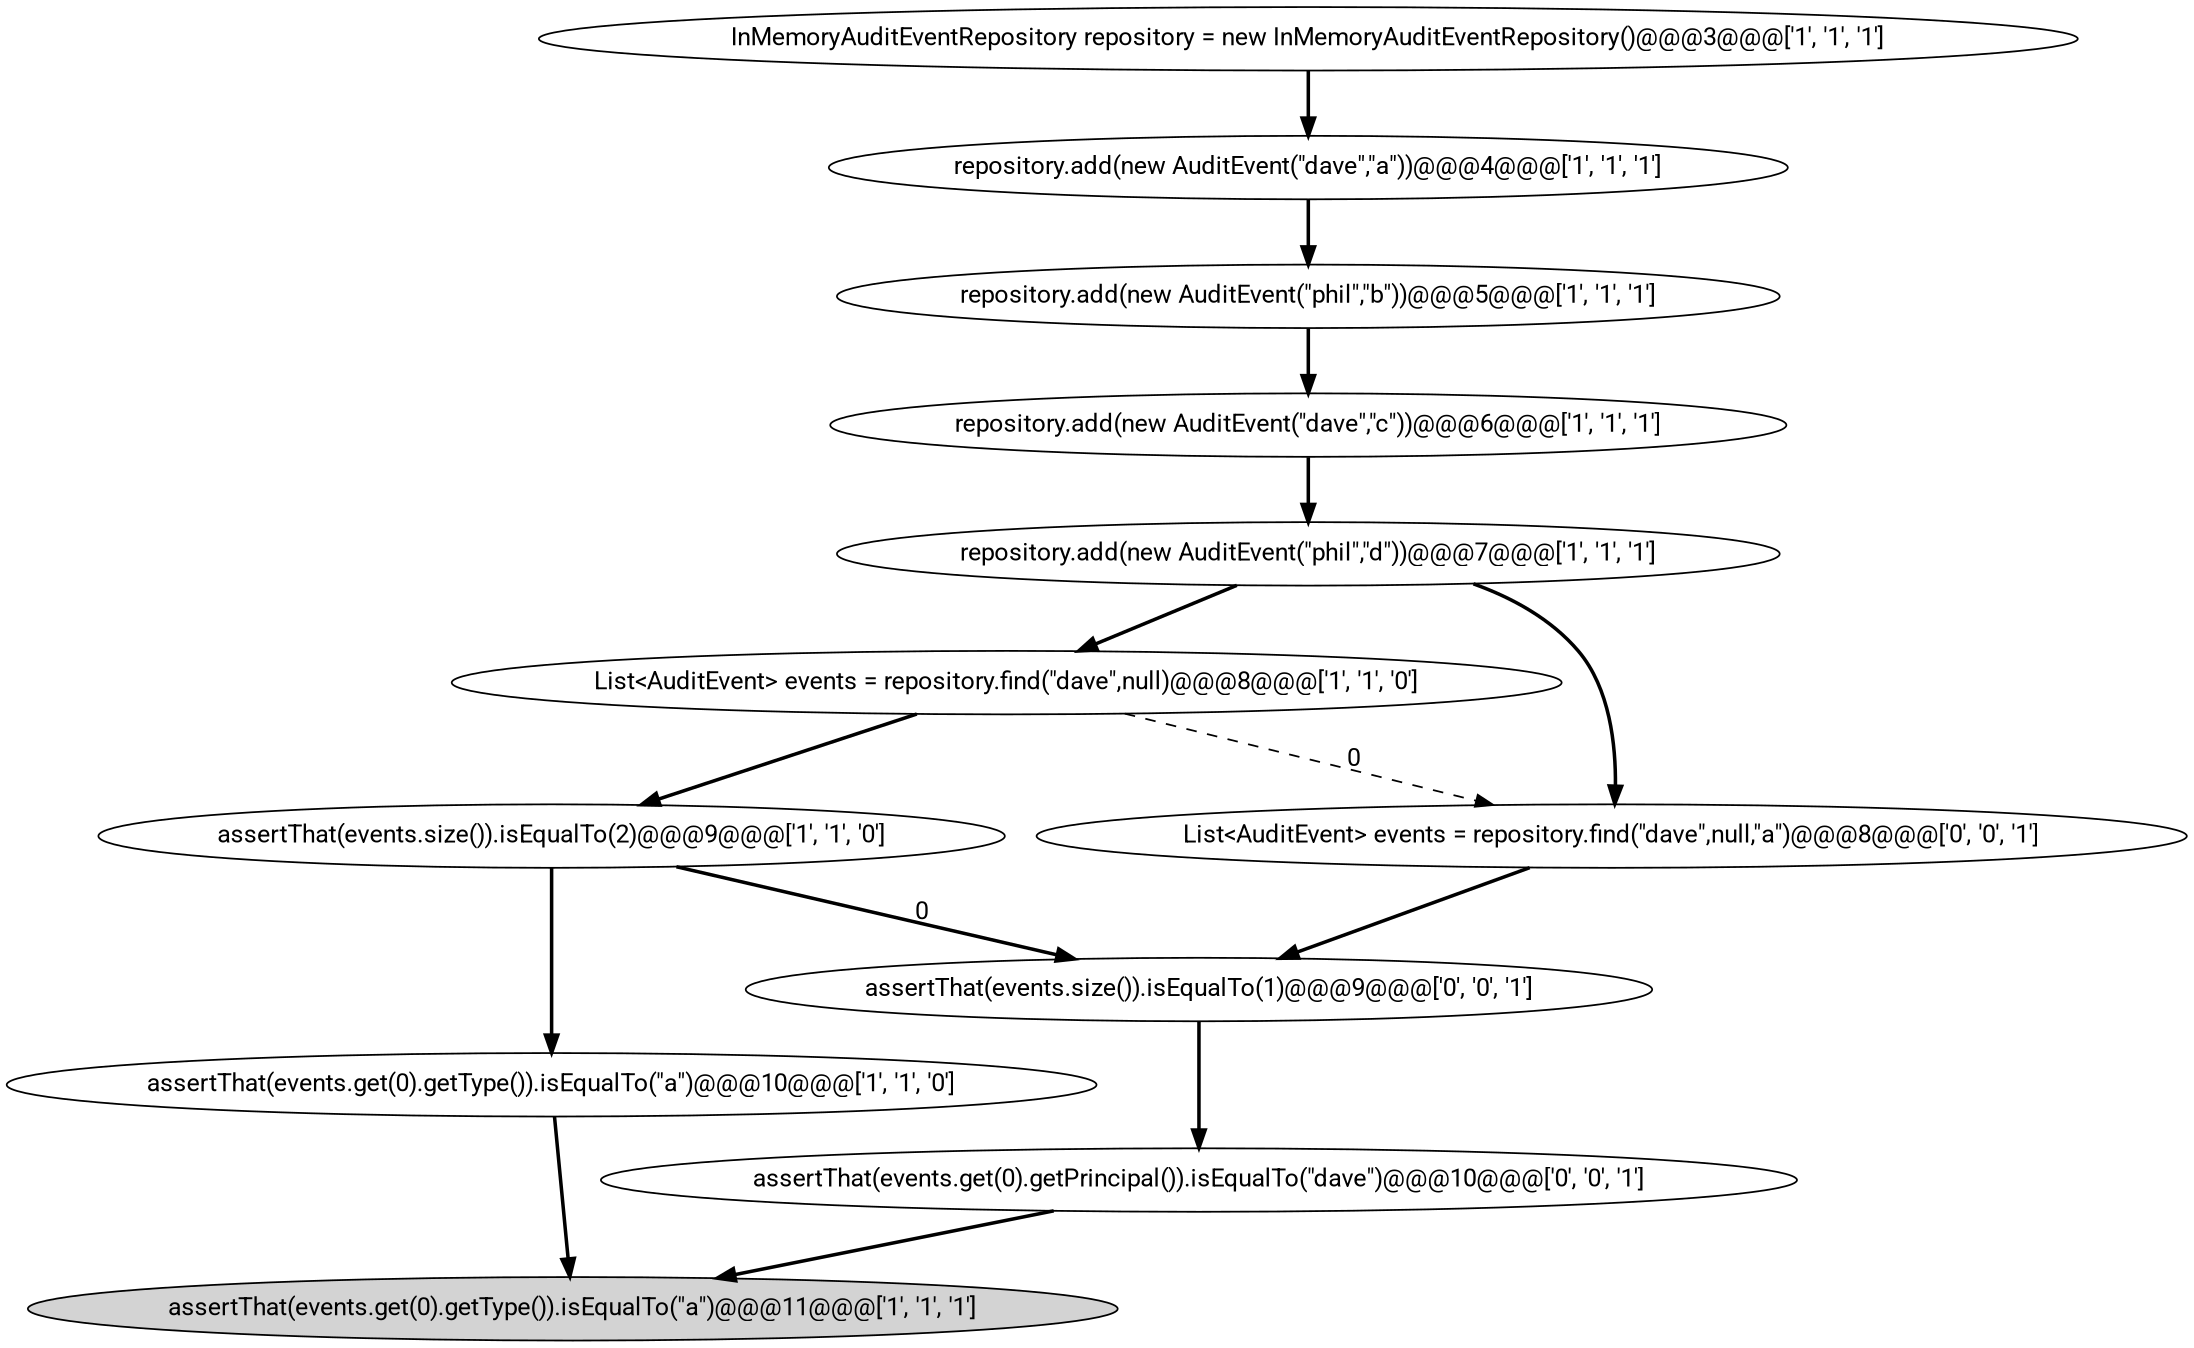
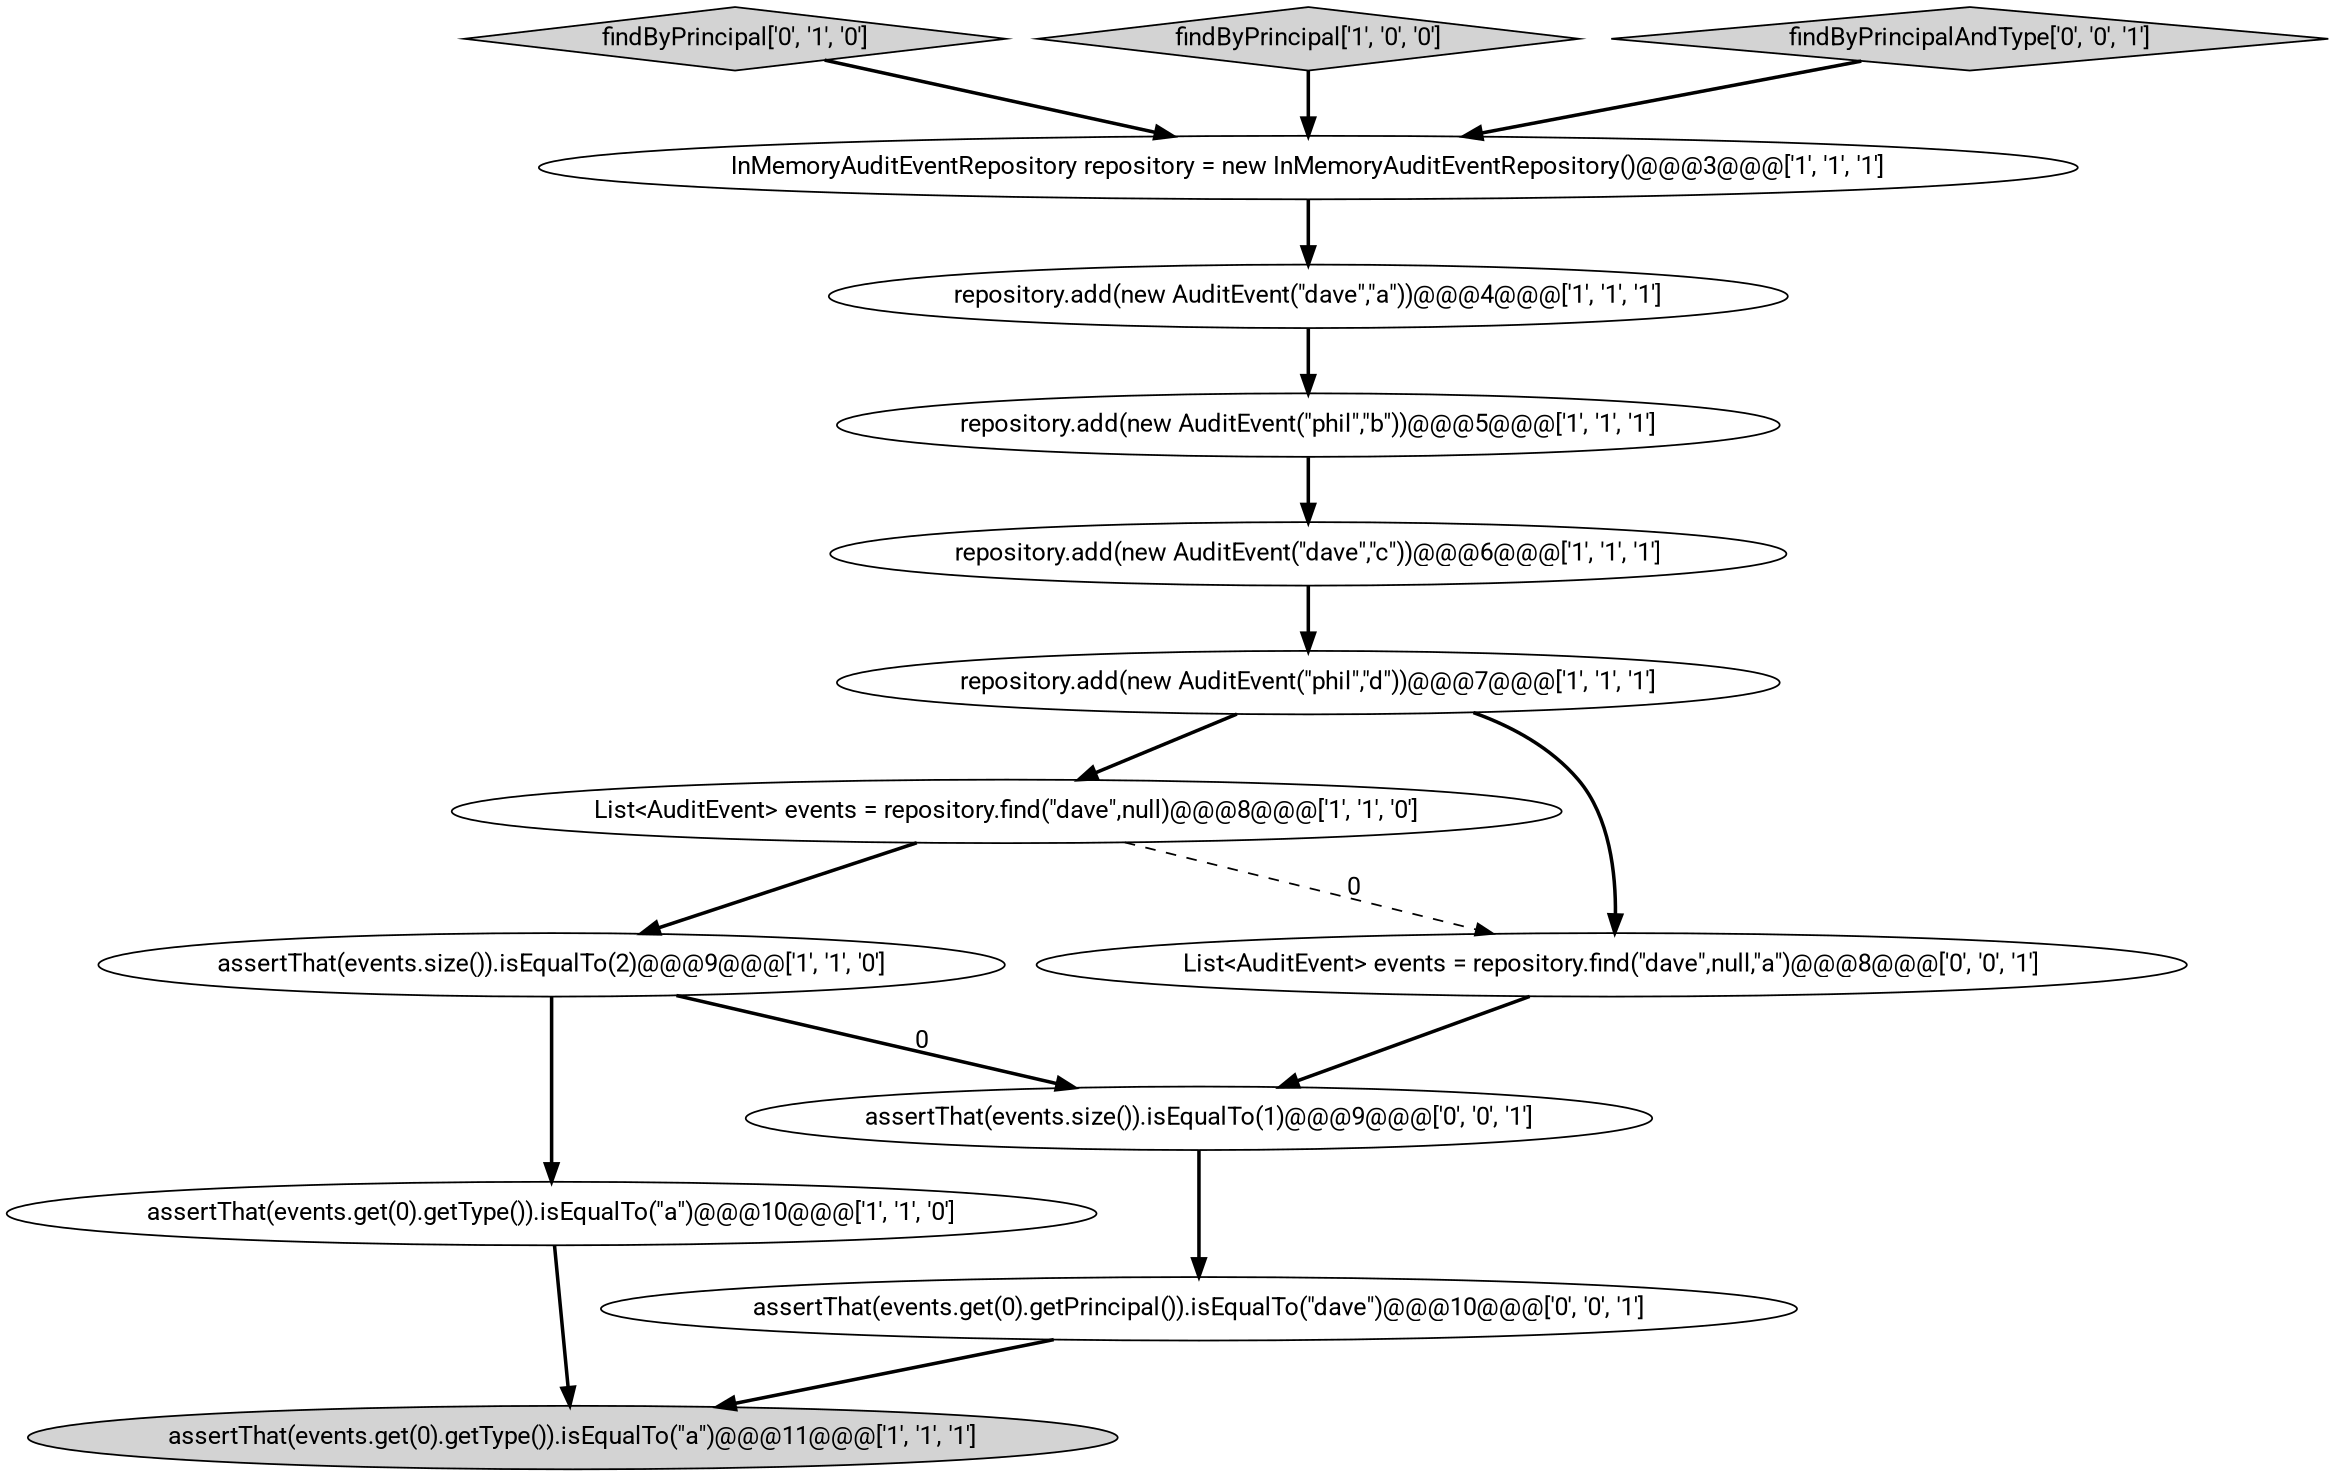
  digraph {
    fontname=Roboto
    node [fillcolor=white fontname=Roboto shape=ellipse style=filled]
    edge [fontname=Roboto style=bold]
    n1 [label="repository.add(new AuditEvent(\"phil\",\"b\"))@@@5@@@['1', '1', '1']"]
    n2 [label="repository.add(new AuditEvent(\"dave\",\"c\"))@@@6@@@['1', '1', '1']"]
    n3 [label="repository.add(new AuditEvent(\"phil\",\"d\"))@@@7@@@['1', '1', '1']"]
    n4 [label="List<AuditEvent> events = repository.find(\"dave\",null)@@@8@@@['1', '1', '0']"]
    n5 [label="List<AuditEvent> events = repository.find(\"dave\",null,\"a\")@@@8@@@['0', '0', '1']"]
    n6 [label="assertThat(events.size()).isEqualTo(2)@@@9@@@['1', '1', '0']"]
    n7 [label="assertThat(events.size()).isEqualTo(1)@@@9@@@['0', '0', '1']"]
    n8 [label="assertThat(events.get(0).getType()).isEqualTo(\"a\")@@@10@@@['1', '1', '0']"]
    n9 [label="assertThat(events.get(0).getPrincipal()).isEqualTo(\"dave\")@@@10@@@['0', '0', '1']"]
    n10 [fillcolor=lightgray label="assertThat(events.get(0).getType()).isEqualTo(\"a\")@@@11@@@['1', '1', '1']"]
    n11 [label="InMemoryAuditEventRepository repository = new InMemoryAuditEventRepository()@@@3@@@['1', '1', '1']"]
    n12 [label="repository.add(new AuditEvent(\"dave\",\"a\"))@@@4@@@['1', '1', '1']"]
+   n13 [fillcolor=lightgray label="findByPrincipal['0', '1', '0']" shape=diamond]
+   n14 [fillcolor=lightgray label="findByPrincipal['1', '0', '0']" shape=diamond]
+   n15 [fillcolor=lightgray label="findByPrincipalAndType['0', '0', '1']" shape=diamond]
    n1 -> n2
    n2 -> n3
    n3 -> n4
    n3 -> n5
    n4 -> n5 [label=0 style=dashed]
    n4 -> n6
    n5 -> n7
    n6 -> n7 [label=0]
    n6 -> n8
    n7 -> n9
    n8 -> n10
    n9 -> n10
    n11 -> n12
    n12 -> n1
+   n13 -> n11
+   n14 -> n11
+   n15 -> n11
  }
